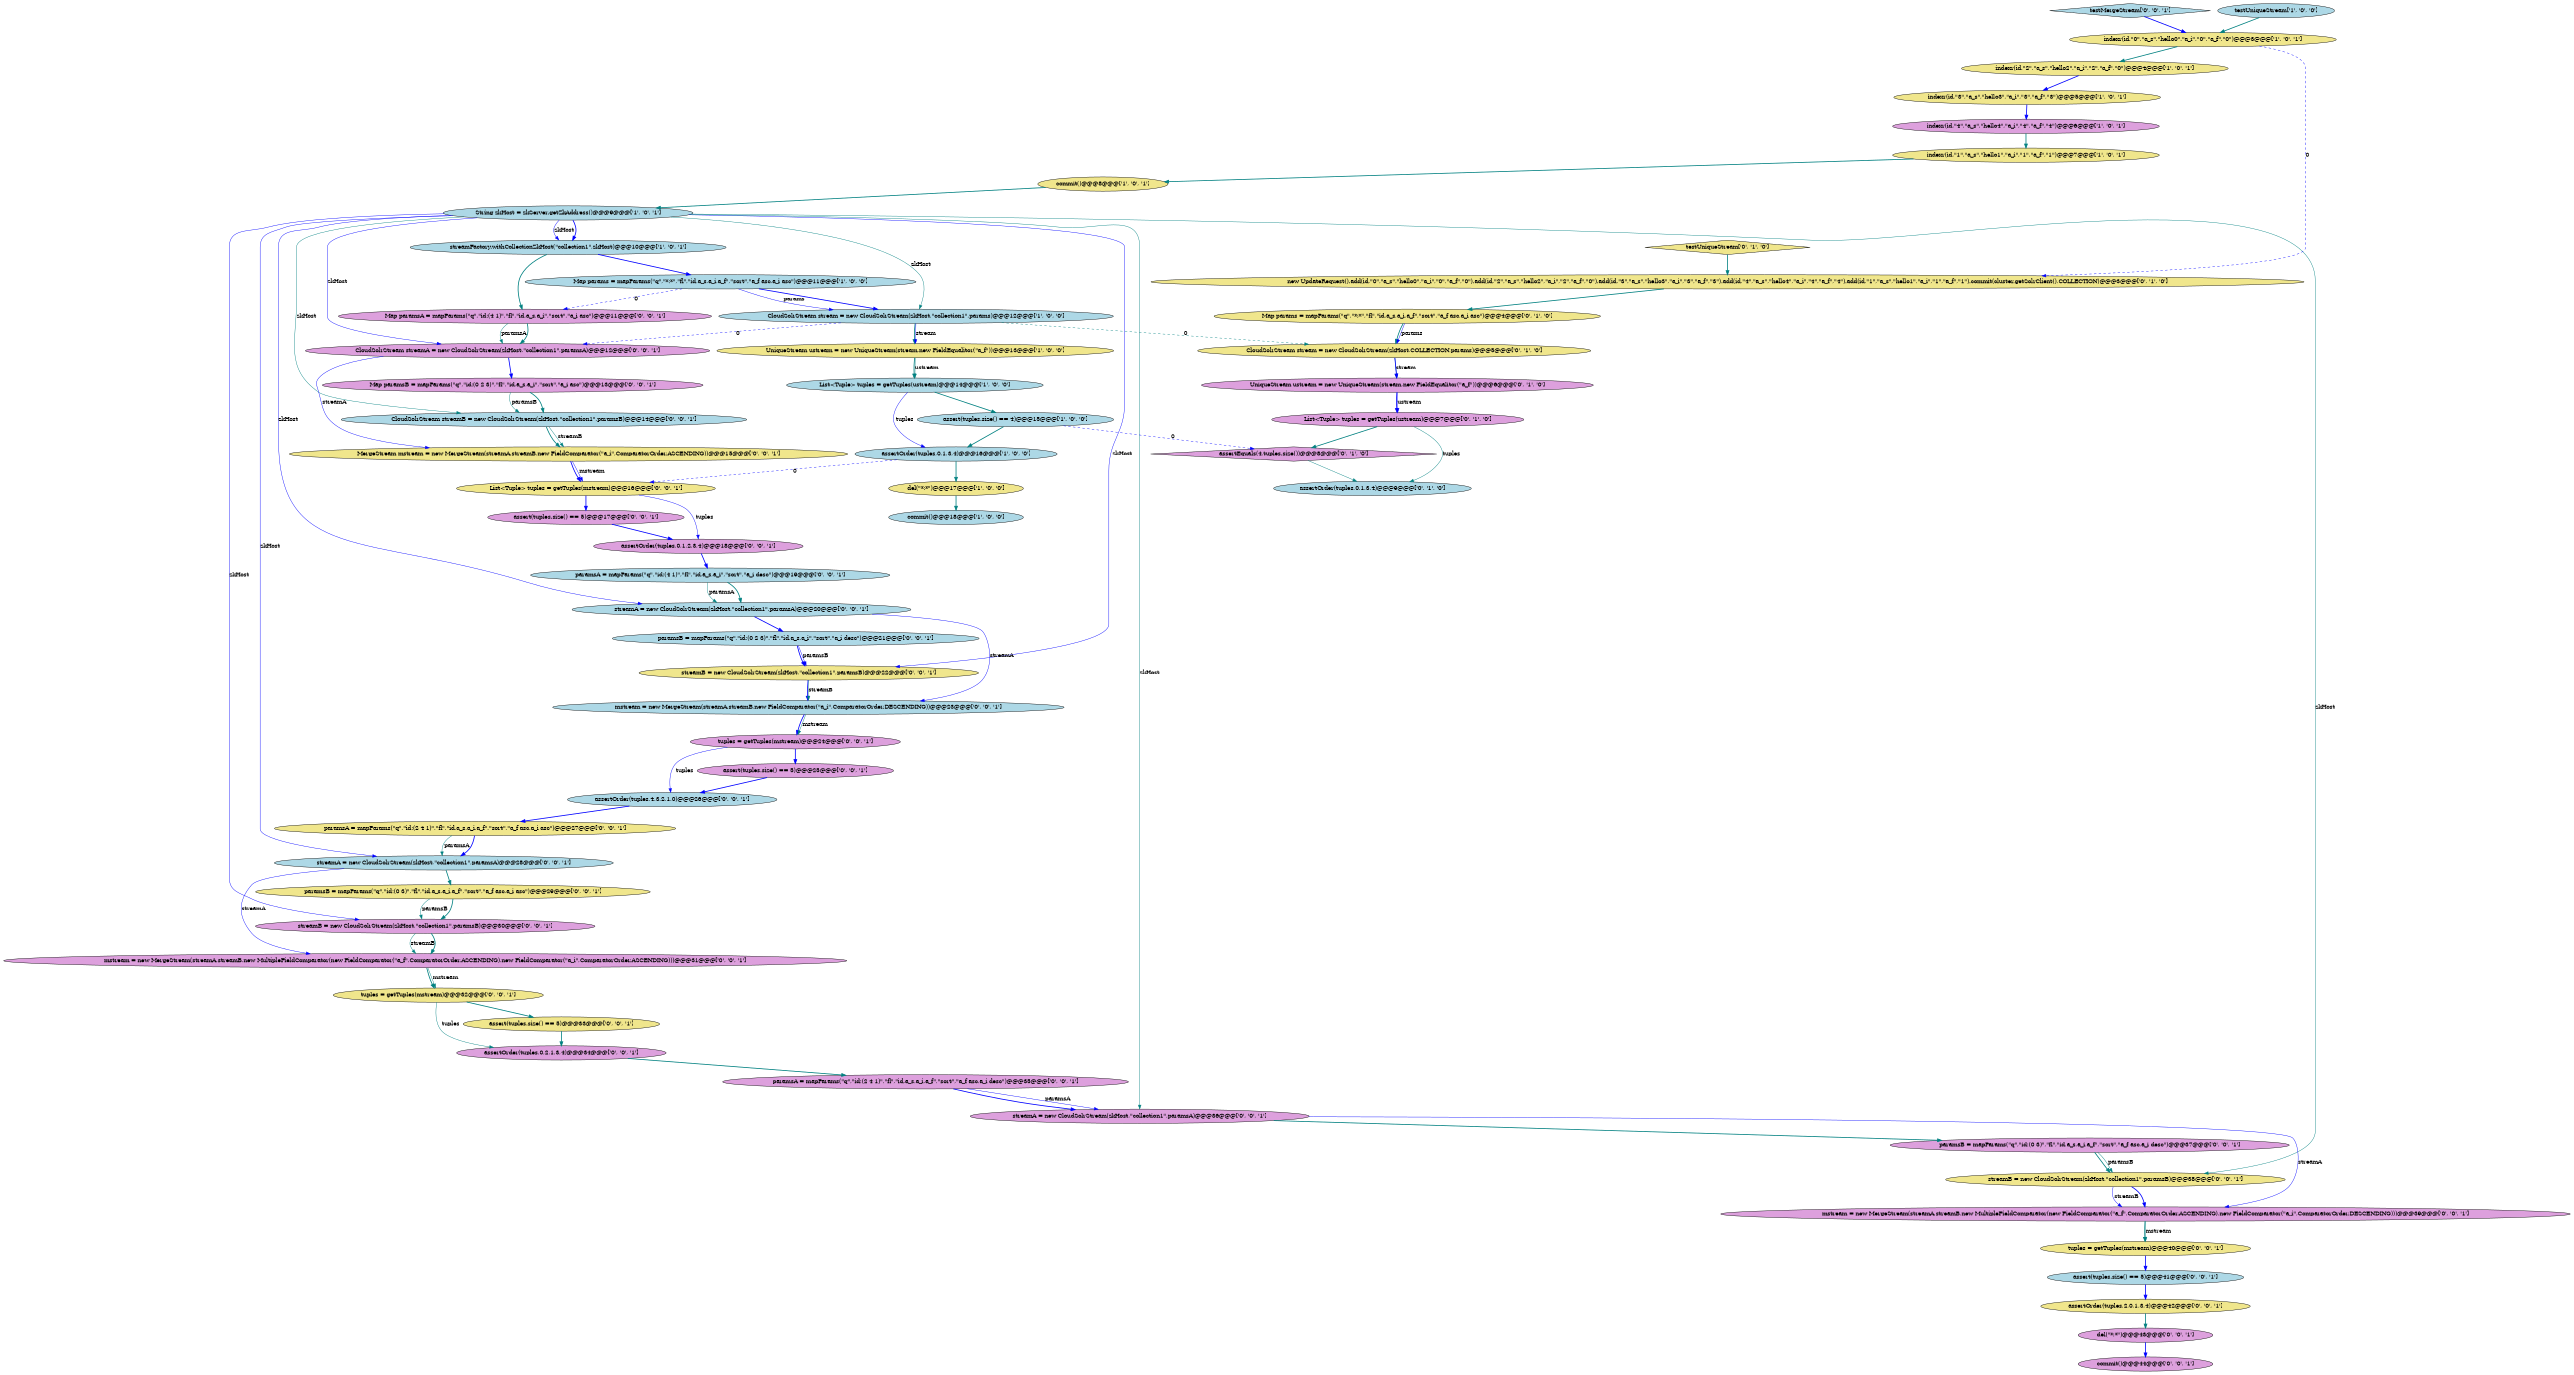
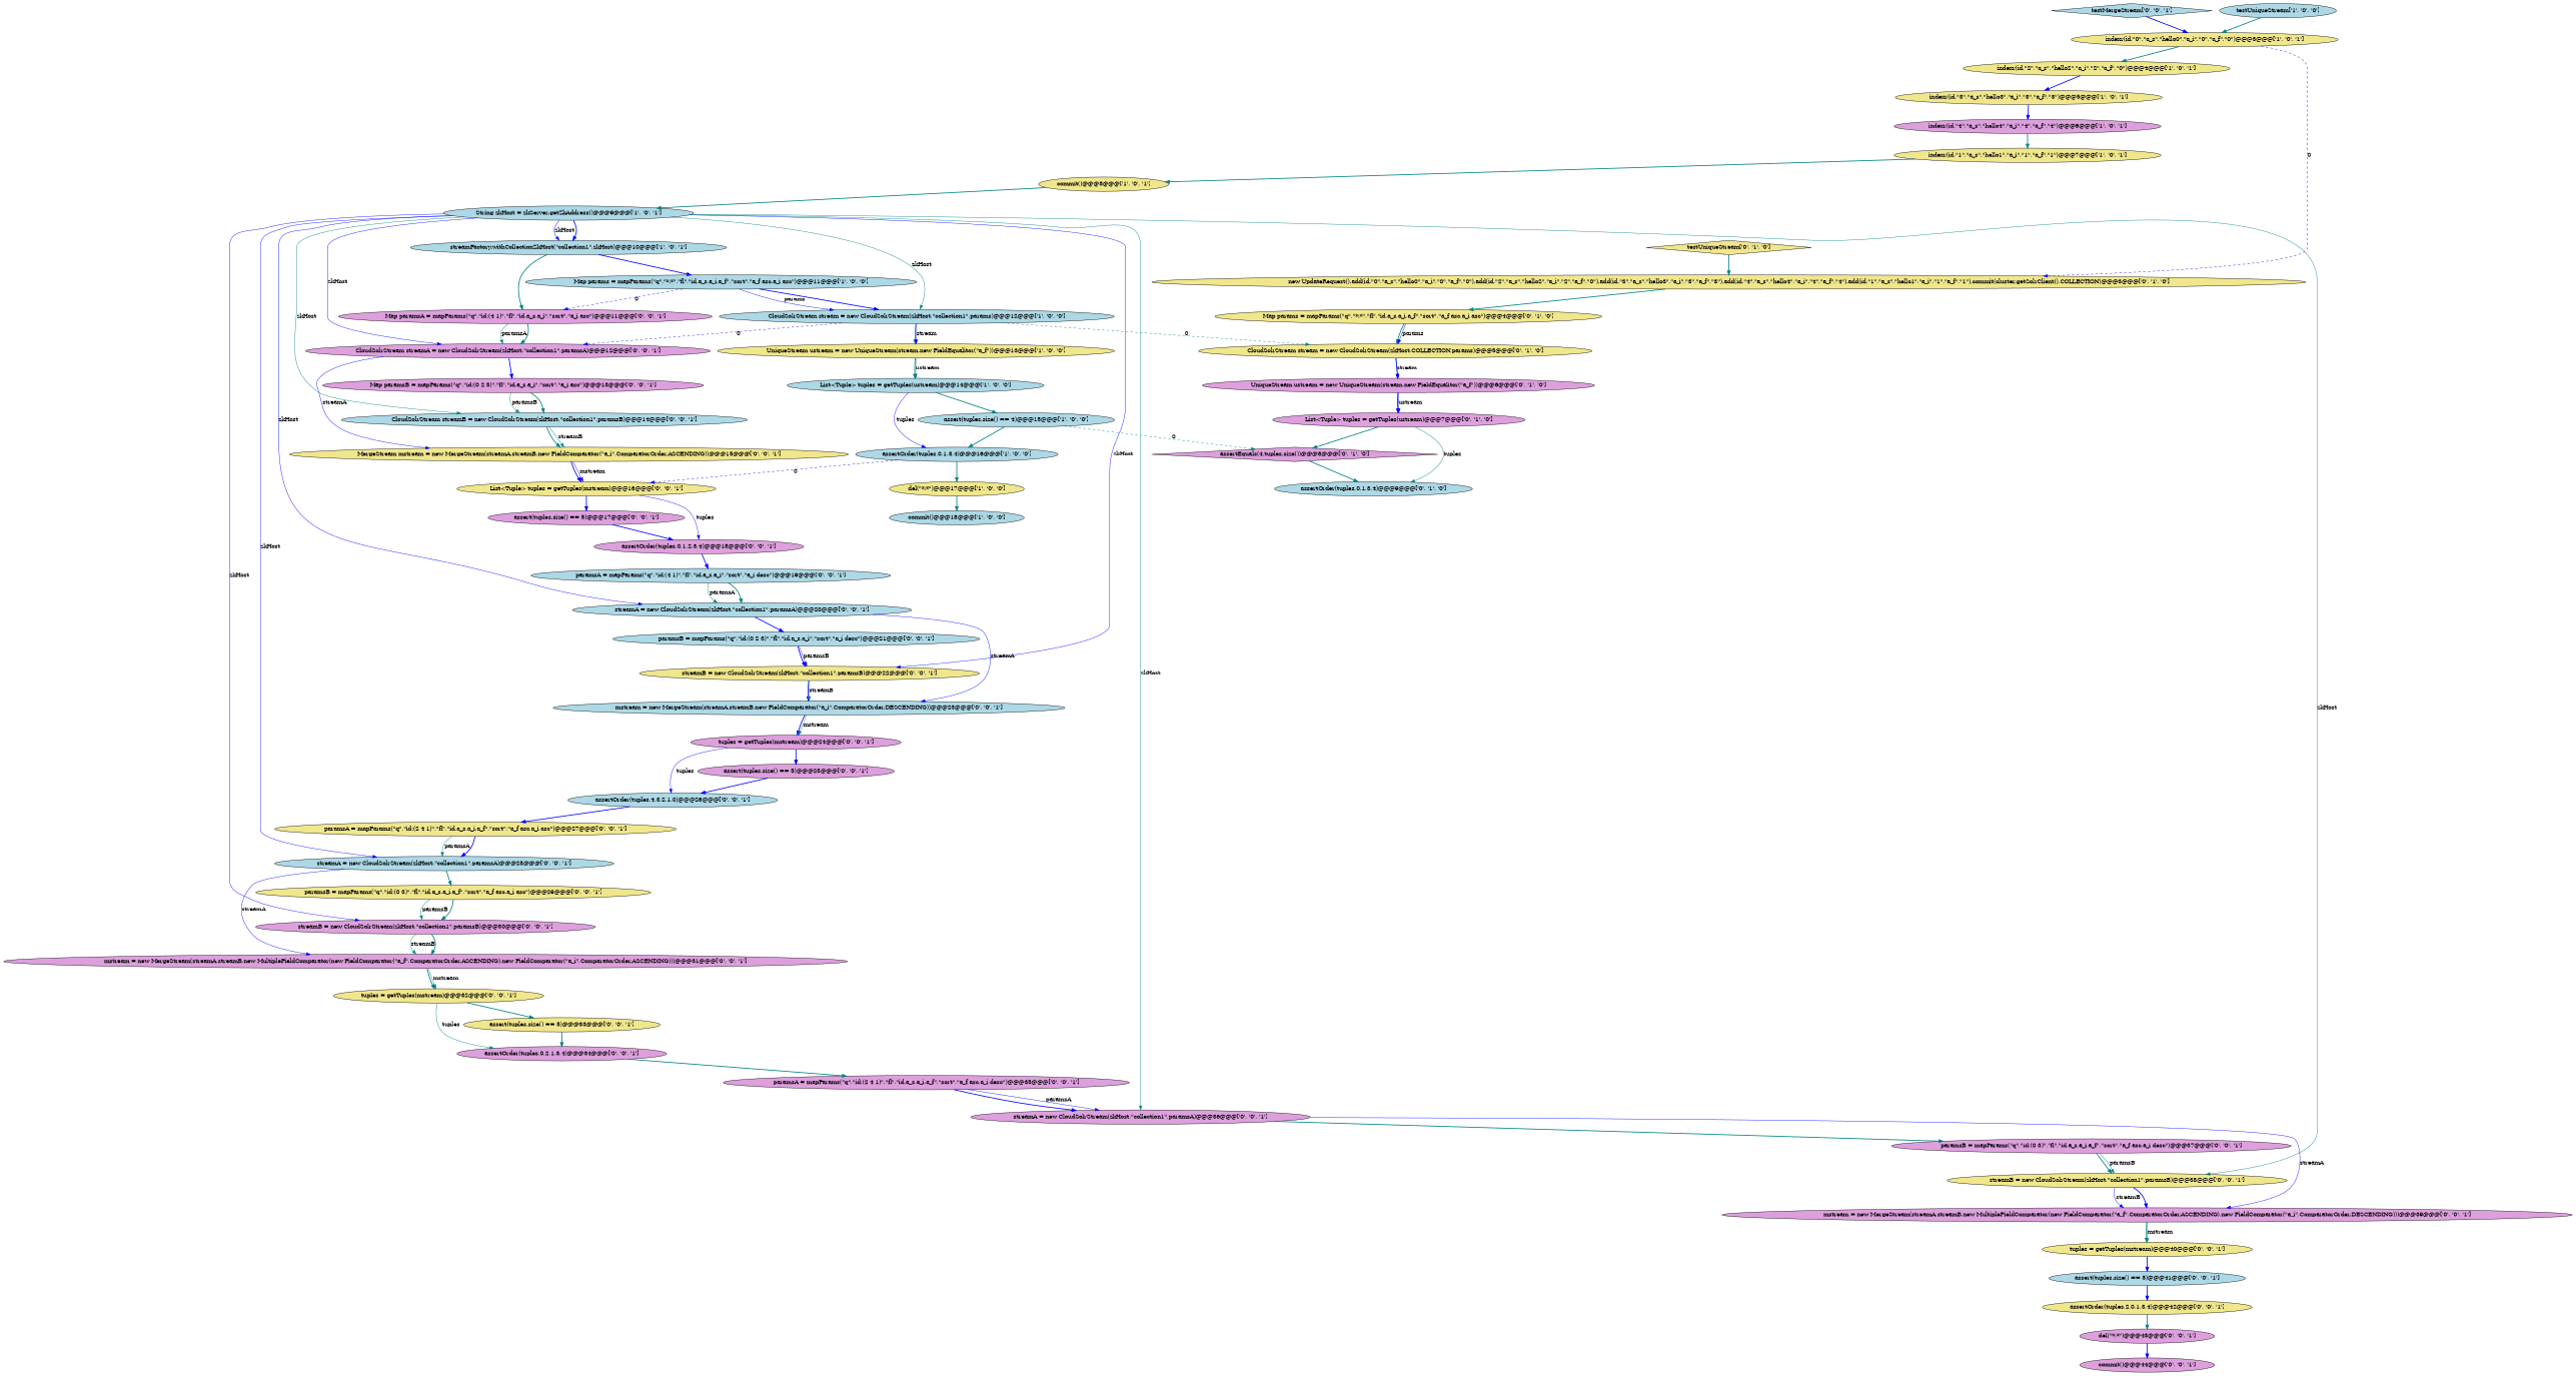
  digraph {
    node [fillcolor=khaki shape=ellipse style=filled]
    edge [color=teal style=bold]
    n1 [label="commit()@@@8@@@['1', '0', '1']"]
    n2 [fillcolor=lightblue label="String zkHost = zkServer.getZkAddress()@@@9@@@['1', '0', '1']"]
    n3 [label="streamB = new CloudSolrStream(zkHost,\"collection1\",paramsB)@@@22@@@['0', '0', '1']"]
    n4 [fillcolor=lightblue label="streamFactory.withCollectionZkHost(\"collection1\",zkHost)@@@10@@@['1', '0', '1']"]
    n5 [fillcolor=lightblue label="streamA = new CloudSolrStream(zkHost,\"collection1\",paramsA)@@@20@@@['0', '0', '1']"]
    n6 [fillcolor=plum label="CloudSolrStream streamA = new CloudSolrStream(zkHost,\"collection1\",paramsA)@@@12@@@['0', '0', '1']"]
    n7 [fillcolor=lightblue label="streamA = new CloudSolrStream(zkHost,\"collection1\",paramsA)@@@28@@@['0', '0', '1']"]
    n8 [label="streamB = new CloudSolrStream(zkHost,\"collection1\",paramsB)@@@38@@@['0', '0', '1']"]
    n9 [fillcolor=lightblue label="CloudSolrStream stream = new CloudSolrStream(zkHost,\"collection1\",params)@@@12@@@['1', '0', '0']"]
    n10 [fillcolor=lightblue label="CloudSolrStream streamB = new CloudSolrStream(zkHost,\"collection1\",paramsB)@@@14@@@['0', '0', '1']"]
    n11 [fillcolor=plum label="streamA = new CloudSolrStream(zkHost,\"collection1\",paramsA)@@@36@@@['0', '0', '1']"]
    n12 [fillcolor=plum label="streamB = new CloudSolrStream(zkHost,\"collection1\",paramsB)@@@30@@@['0', '0', '1']"]
    n13 [fillcolor=lightblue label="testMergeStream['0', '0', '1']" shape=diamond]
    n14 [label="indexr(id,\"0\",\"a_s\",\"hello0\",\"a_i\",\"0\",\"a_f\",\"0\")@@@3@@@['1', '0', '1']"]
    n15 [label="new UpdateRequest().add(id,\"0\",\"a_s\",\"hello0\",\"a_i\",\"0\",\"a_f\",\"0\").add(id,\"2\",\"a_s\",\"hello2\",\"a_i\",\"2\",\"a_f\",\"0\").add(id,\"3\",\"a_s\",\"hello3\",\"a_i\",\"3\",\"a_f\",\"3\").add(id,\"4\",\"a_s\",\"hello4\",\"a_i\",\"4\",\"a_f\",\"4\").add(id,\"1\",\"a_s\",\"hello1\",\"a_i\",\"1\",\"a_f\",\"1\").commit(cluster.getSolrClient(),COLLECTION)@@@3@@@['0', '1', '0']"]
    n16 [label="indexr(id,\"2\",\"a_s\",\"hello2\",\"a_i\",\"2\",\"a_f\",\"0\")@@@4@@@['1', '0', '1']"]
    n17 [fillcolor=lightblue label="assert(tuples.size() == 5)@@@41@@@['0', '0', '1']"]
    n18 [label="assertOrder(tuples,2,0,1,3,4)@@@42@@@['0', '0', '1']"]
    n19 [fillcolor=plum label="del(\"*:*\")@@@43@@@['0', '0', '1']"]
    n20 [fillcolor=lightblue label="paramsB = mapParams(\"q\",\"id:(0 2 3)\",\"fl\",\"id,a_s,a_i\",\"sort\",\"a_i desc\")@@@21@@@['0', '0', '1']"]
    n21 [fillcolor=lightblue label="mstream = new MergeStream(streamA,streamB,new FieldComparator(\"a_i\",ComparatorOrder.DESCENDING))@@@23@@@['0', '0', '1']"]
    n22 [fillcolor=plum label="Map paramsA = mapParams(\"q\",\"id:(4 1)\",\"fl\",\"id,a_s,a_i\",\"sort\",\"a_i asc\")@@@11@@@['0', '0', '1']"]
    n23 [fillcolor=lightblue label="Map params = mapParams(\"q\",\"*:*\",\"fl\",\"id,a_s,a_i,a_f\",\"sort\",\"a_f asc,a_i asc\")@@@11@@@['1', '0', '0']"]
    n24 [label="indexr(id,\"1\",\"a_s\",\"hello1\",\"a_i\",\"1\",\"a_f\",\"1\")@@@7@@@['1', '0', '1']"]
    n25 [label="CloudSolrStream stream = new CloudSolrStream(zkHost,COLLECTION,params)@@@5@@@['0', '1', '0']"]
    n26 [fillcolor=plum label="UniqueStream ustream = new UniqueStream(stream,new FieldEqualitor(\"a_f\"))@@@6@@@['0', '1', '0']"]
    n27 [fillcolor=plum label="List<Tuple> tuples = getTuples(ustream)@@@7@@@['0', '1', '0']"]
    n28 [fillcolor=plum label="tuples = getTuples(mstream)@@@24@@@['0', '0', '1']"]
    n29 [label="Map params = mapParams(\"q\",\"*:*\",\"fl\",\"id,a_s,a_i,a_f\",\"sort\",\"a_f asc,a_i asc\")@@@4@@@['0', '1', '0']"]
    n30 [fillcolor=plum label="assert(tuples.size() == 5)@@@25@@@['0', '0', '1']"]
    n31 [fillcolor=lightblue label="assertOrder(tuples,4,3,2,1,0)@@@26@@@['0', '0', '1']"]
    n32 [label="paramsA = mapParams(\"q\",\"id:(2 4 1)\",\"fl\",\"id,a_s,a_i,a_f\",\"sort\",\"a_f asc,a_i asc\")@@@27@@@['0', '0', '1']"]
    n33 [fillcolor=plum label="Map paramsB = mapParams(\"q\",\"id:(0 2 3)\",\"fl\",\"id,a_s,a_i\",\"sort\",\"a_i asc\")@@@13@@@['0', '0', '1']"]
    n34 [label="MergeStream mstream = new MergeStream(streamA,streamB,new FieldComparator(\"a_i\",ComparatorOrder.ASCENDING))@@@15@@@['0', '0', '1']"]
    n35 [fillcolor=plum label="mstream = new MergeStream(streamA,streamB,new MultipleFieldComparator(new FieldComparator(\"a_f\",ComparatorOrder.ASCENDING),new FieldComparator(\"a_i\",ComparatorOrder.ASCENDING)))@@@31@@@['0', '0', '1']"]
    n36 [label="paramsB = mapParams(\"q\",\"id:(0 3)\",\"fl\",\"id,a_s,a_i,a_f\",\"sort\",\"a_f asc,a_i asc\")@@@29@@@['0', '0', '1']"]
    n37 [label="tuples = getTuples(mstream)@@@32@@@['0', '0', '1']"]
    n38 [fillcolor=lightblue label="assertOrder(tuples,0,1,3,4)@@@9@@@['0', '1', '0']"]
    n39 [fillcolor=plum label="assertEquals(4,tuples.size())@@@8@@@['0', '1', '0']" shape=diamond]
    n40 [fillcolor=plum label="paramsB = mapParams(\"q\",\"id:(0 3)\",\"fl\",\"id,a_s,a_i,a_f\",\"sort\",\"a_f asc,a_i desc\")@@@37@@@['0', '0', '1']"]
    n41 [fillcolor=plum label="mstream = new MergeStream(streamA,streamB,new MultipleFieldComparator(new FieldComparator(\"a_f\",ComparatorOrder.ASCENDING),new FieldComparator(\"a_i\",ComparatorOrder.DESCENDING)))@@@39@@@['0', '0', '1']"]
    n42 [label="assert(tuples.size() == 5)@@@33@@@['0', '0', '1']"]
    n43 [fillcolor=plum label="assertOrder(tuples,0,2,1,3,4)@@@34@@@['0', '0', '1']"]
    n44 [fillcolor=plum label="assert(tuples.size() == 5)@@@17@@@['0', '0', '1']"]
    n45 [fillcolor=plum label="assertOrder(tuples,0,1,2,3,4)@@@18@@@['0', '0', '1']"]
    n46 [fillcolor=lightblue label="paramsA = mapParams(\"q\",\"id:(4 1)\",\"fl\",\"id,a_s,a_i\",\"sort\",\"a_i desc\")@@@19@@@['0', '0', '1']"]
    n47 [fillcolor=plum label="paramsA = mapParams(\"q\",\"id:(2 4 1)\",\"fl\",\"id,a_s,a_i,a_f\",\"sort\",\"a_f asc,a_i desc\")@@@35@@@['0', '0', '1']"]
    n48 [label="testUniqueStream['0', '1', '0']" shape=diamond]
    n49 [fillcolor=plum label="commit()@@@44@@@['0', '0', '1']"]
    n50 [label="UniqueStream ustream = new UniqueStream(stream,new FieldEqualitor(\"a_f\"))@@@13@@@['1', '0', '0']"]
    n51 [fillcolor=lightblue label="List<Tuple> tuples = getTuples(ustream)@@@14@@@['1', '0', '0']"]
    n52 [fillcolor=lightblue label="assertOrder(tuples,0,1,3,4)@@@16@@@['1', '0', '0']"]
    n53 [fillcolor=lightblue label="assert(tuples.size() == 4)@@@15@@@['1', '0', '0']"]
    n54 [fillcolor=plum label="indexr(id,\"4\",\"a_s\",\"hello4\",\"a_i\",\"4\",\"a_f\",\"4\")@@@6@@@['1', '0', '1']"]
    n55 [label="del(\"*:*\")@@@17@@@['1', '0', '0']"]
    n56 [label="List<Tuple> tuples = getTuples(mstream)@@@16@@@['0', '0', '1']"]
    n57 [label="tuples = getTuples(mstream)@@@40@@@['0', '0', '1']"]
    n58 [fillcolor=lightblue label="commit()@@@18@@@['1', '0', '0']"]
    n59 [label="indexr(id,\"3\",\"a_s\",\"hello3\",\"a_i\",\"3\",\"a_f\",\"3\")@@@5@@@['1', '0', '1']"]
    n60 [fillcolor=lightblue label="testUniqueStream['1', '0', '0']"]
    n1 -> n2
    n2 -> n3 [color=blue label=zkHost style=solid]
    n2 -> n4 [color=blue]
    n2 -> n4 [color=blue label=zkHost style=solid]
    n2 -> n5 [color=blue label=zkHost style=solid]
    n2 -> n6 [color=blue label=zkHost style=solid]
    n2 -> n7 [color=blue label=zkHost style=solid]
    n2 -> n8 [label=zkHost style=solid]
    n2 -> n9 [label=zkHost style=solid]
    n2 -> n10 [label=zkHost style=solid]
    n2 -> n11 [label=zkHost style=solid]
    n2 -> n12 [color=blue label=zkHost style=solid]
    n3 -> n21 [color=blue]
    n3 -> n21 [label=streamB style=solid]
    n4 -> n22
    n4 -> n23 [color=blue]
    n5 -> n20 [color=blue]
    n5 -> n21 [color=blue label=streamA style=solid]
    n6 -> n33 [color=blue]
    n6 -> n34 [color=blue label=streamA style=solid]
    n7 -> n35 [color=blue label=streamA style=solid]
    n7 -> n36
    n8 -> n41 [color=blue]
    n8 -> n41 [color=blue label=streamB style=solid]
    n9 -> n6 [color=blue label=0 style=dashed]
    n9 -> n25 [label=0 style=dashed]
    n9 -> n50
    n9 -> n50 [color=blue label=stream style=solid]
    n10 -> n34
    n10 -> n34 [label=streamB style=solid]
    n11 -> n40
    n11 -> n41 [color=blue label=streamA style=solid]
    n12 -> n35 [label=streamB style=solid]
    n12 -> n35
    n13 -> n14 [color=blue]
    n14 -> n15 [color=blue label=0 style=dashed]
    n14 -> n16
    n15 -> n29
    n16 -> n59 [color=blue]
    n17 -> n18 [color=blue]
    n18 -> n19
    n19 -> n49 [color=blue]
    n20 -> n3 [color=blue label=paramsB style=solid]
    n20 -> n3 [color=blue]
    n21 -> n28 [color=blue]
    n21 -> n28 [label=mstream style=solid]
    n22 -> n6 [label=paramsA style=solid]
    n22 -> n6
    n23 -> n9 [color=blue]
    n23 -> n9 [color=blue label=params style=solid]
    n23 -> n22 [color=blue label=0 style=dashed]
    n24 -> n1
    n25 -> n26 [label=stream style=solid]
    n25 -> n26 [color=blue]
    n26 -> n27 [color=blue label=ustream style=solid]
    n26 -> n27 [color=blue]
    n27 -> n38 [label=tuples style=solid]
    n27 -> n39
    n28 -> n30 [color=blue]
    n28 -> n31 [color=blue label=tuples style=solid]
    n29 -> n25
    n29 -> n25 [color=blue label=params style=solid]
    n30 -> n31 [color=blue]
    n31 -> n32 [color=blue]
    n32 -> n7 [label=paramsA style=solid]
    n32 -> n7 [color=blue]
    n33 -> n10
    n33 -> n10 [label=paramsB style=solid]
    n34 -> n56 [color=blue label=mstream style=solid]
    n34 -> n56 [color=blue]
    n35 -> n37
    n35 -> n37 [label=mstream style=solid]
    n36 -> n12
    n36 -> n12 [label=paramsB style=solid]
    n37 -> n42
    n37 -> n43 [label=tuples style=solid]
-   n39 -> n38 [style=solid]
+   n39 -> n38
    n40 -> n8
    n40 -> n8 [label=paramsB style=solid]
    n41 -> n57
    n41 -> n57 [label=mstream style=solid]
    n42 -> n43
    n43 -> n47
    n44 -> n45 [color=blue]
    n45 -> n46 [color=blue]
    n46 -> n5
    n46 -> n5 [label=paramsA style=solid]
    n47 -> n11 [color=blue label=paramsA style=solid]
    n47 -> n11 [color=blue]
    n48 -> n15
    n50 -> n51
    n50 -> n51 [label=ustream style=solid]
    n51 -> n52 [color=blue label=tuples style=solid]
    n51 -> n53
    n52 -> n55
    n52 -> n56 [color=blue label=0 style=dashed]
-   n53 -> n39 [color=blue label=0 style=dashed]
+   n53 -> n39 [label=0 style=dashed]
    n53 -> n52
    n54 -> n24
    n55 -> n58
    n56 -> n44 [color=blue]
    n56 -> n45 [color=blue label=tuples style=solid]
    n57 -> n17 [color=blue]
    n59 -> n54 [color=blue]
    n60 -> n14
  }
